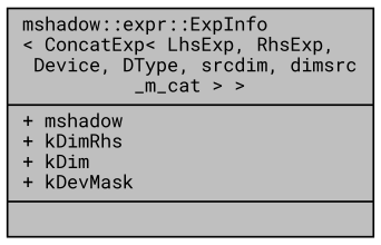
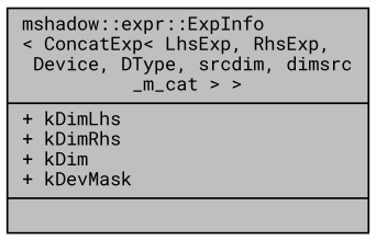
  digraph {
    fontname="Roboto Mono"
-   n1 [color=black fillcolor=grey75 fontcolor=black fontname="Roboto Mono" fontsize=10 height=0.2 label="{mshadow::expr::ExpInfo\l\< ConcatExp\< LhsExp, RhsExp,\l Device, DType, srcdim, dimsrc\l_m_cat \> \>\n|+ mshadow\l+ kDimRhs\l+ kDim\l+ kDevMask\l|}" shape=record style=filled width=0.4]
+   n1 [color=black fillcolor=grey75 fontcolor=black fontname="Roboto Mono" fontsize=10 height=0.2 label="{mshadow::expr::ExpInfo\l\< ConcatExp\< LhsExp, RhsExp,\l Device, DType, srcdim, dimsrc\l_m_cat \> \>\n|+ kDimLhs\l+ kDimRhs\l+ kDim\l+ kDevMask\l|}" shape=record style=filled width=0.4]
  }
